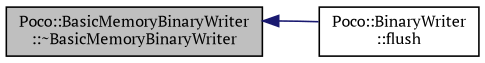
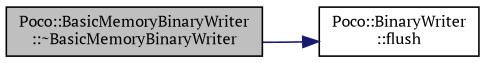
  digraph {
    rankdir=LR
    fontname="PT Serif"
    node [color=black fontname="PT Serif" fontsize=10 shape=record style=filled]
    n1 [fillcolor=grey75 fontcolor=black height=0.2 label="Poco::BasicMemoryBinaryWriter\l::~BasicMemoryBinaryWriter" width=0.4]
    n2 [fillcolor=white height=0.2 label="Poco::BinaryWriter\l::flush" width=0.4]
-   n2 -> n1 [color=midnightblue fontname="PT Serif" fontsize=10 labelfontname=Helvetica labelfontsize=10 style=solid]
+   n1 -> n2 [color=midnightblue fontname="PT Serif" fontsize=10 labelfontname=Helvetica labelfontsize=10 style=solid]
  }
